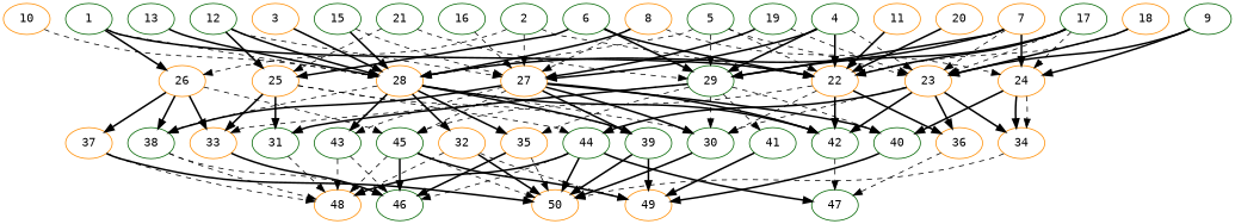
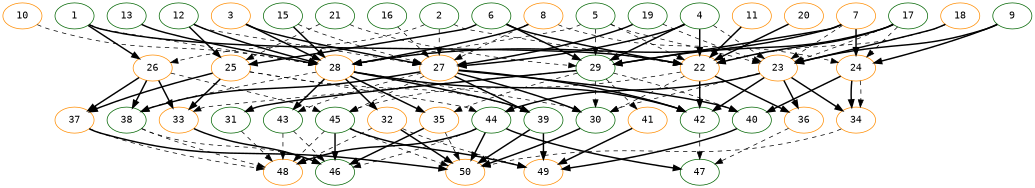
  digraph {
    fontname="DejaVu Sans Mono"
    node [alpha=0.16 color=darkgreen fontname="DejaVu Sans Mono"]
    edge [fontname="DejaVu Sans Mono" style=bold]
    1 [expect_size=47369216]
    22 [alpha=0.09 color=darkorange expect_size=9672704]
    26 [alpha=0.01 color=darkorange expect_size=44017664]
    28 [alpha=0.18 color=darkorange expect_size=36872192]
    30 [alpha=0.05 expect_size=11915264]
    36 [color=darkorange expect_size=41926656]
    42 [alpha=0.11 expect_size=7090176]
    45 [alpha=0.11 expect_size=29760512]
    33 [alpha=0.10 color=darkorange expect_size=45903872]
    37 [alpha=0.04 color=darkorange expect_size=44155904]
    38 [expect_size=25748480]
    43 [alpha=0.07 expect_size=10264576]
    39 [alpha=0.15 expect_size=20346880]
    32 [alpha=0.01 color=darkorange expect_size=24411136]
    35 [alpha=0.06 color=darkorange expect_size=50956288]
    50 [alpha=0.05 color=darkorange expect_size=21142528]
    47 [alpha=0.18 expect_size=33514496]
    48 [alpha=0.14 color=darkorange expect_size=42537984]
    49 [alpha=0.18 color=darkorange expect_size=32197632]
    46 [alpha=0.17 expect_size=43281408]
    2 [alpha=0.00 expect_size=52208640]
    27 [alpha=0.12 color=darkorange expect_size=44718080]
    40 [expect_size=25999360]
-   41 [alpha=0.02 expect_size=38787072]
+   41 [alpha=0.02 color=darkorange expect_size=38787072]
    3 [alpha=0.06 color=darkorange expect_size=37206016]
    4 [alpha=0.19 expect_size=29891584]
    23 [alpha=0.00 color=darkorange expect_size=25297920]
    29 [alpha=0.02 expect_size=26191872]
    34 [alpha=0.18 color=darkorange expect_size=46535680]
    44 [alpha=0.03 expect_size=33697792]
    31 [alpha=0.07 expect_size=44465152]
    5 [alpha=0.04 expect_size=35189760]
    6 [alpha=0.15 expect_size=29950976]
    25 [color=darkorange expect_size=37106688]
    7 [alpha=0.06 color=darkorange expect_size=20533248]
    24 [alpha=0.02 color=darkorange expect_size=48989184]
    8 [alpha=0.04 color=darkorange expect_size=38883328]
    9 [alpha=0.13 expect_size=50477056]
    10 [alpha=0.05 color=darkorange expect_size=48509952]
    11 [color=darkorange expect_size=47992832]
    12 [alpha=0.07 expect_size=37412864]
    13 [alpha=0.10 expect_size=37816320]
    15 [alpha=0.03 expect_size=50070528]
    16 [alpha=0.00 expect_size=11684864]
    17 [alpha=0.17 expect_size=47318016]
    18 [alpha=0.15 color=darkorange expect_size=14274560]
    19 [alpha=0.14 expect_size=23894016]
    20 [alpha=0.14 color=darkorange expect_size=7545856]
    21 [alpha=0.11 expect_size=18623488]
    1 -> 22
    1 -> 26
    1 -> 28 [style=dashed]
    22 -> 30 [style=dashed]
    22 -> 36
    22 -> 42
    22 -> 45 [style=dashed]
    26 -> 45 [style=dashed]
    26 -> 33
    26 -> 37
    26 -> 38
    28 -> 30 [style=dashed]
    28 -> 42
    28 -> 38 [style=dashed]
    28 -> 43
    28 -> 39
    28 -> 32
    28 -> 35
    30 -> 50
    36 -> 47 [style=dashed]
    42 -> 47 [style=dashed]
    45 -> 50 [style=dashed]
    45 -> 48 [style=dashed]
    45 -> 49
    45 -> 46
    33 -> 46
    37 -> 50
    37 -> 48 [style=dashed]
    38 -> 48 [style=dashed]
    38 -> 46 [style=dashed]
    43 -> 48 [style=dashed]
    43 -> 46 [style=dashed]
    39 -> 50
    39 -> 49
    32 -> 50
    32 -> 48 [style=dashed]
    32 -> 49 [style=dashed]
    35 -> 50 [style=dashed]
    35 -> 46
    2 -> 22 [style=dashed]
    2 -> 26 [style=dashed]
    2 -> 27 [style=dashed]
    27 -> 30
    27 -> 42
    27 -> 45 [style=dashed]
    27 -> 38
    27 -> 43 [style=dashed]
    27 -> 39
    27 -> 40
    40 -> 49
    41 -> 49
    3 -> 28
+   3 -> 27
    4 -> 22
    4 -> 27
    4 -> 23 [style=dashed]
    4 -> 29
    23 -> 30 [style=dashed]
    23 -> 36
    23 -> 42
    23 -> 34
    23 -> 44
    29 -> 30 [style=dashed]
    29 -> 33 [style=dashed]
    29 -> 35 [style=dashed]
    29 -> 40 [style=dashed]
    29 -> 41 [style=dashed]
    29 -> 31
    34 -> 50 [style=dashed]
    44 -> 50
    44 -> 47
    44 -> 48
    44 -> 46 [style=dashed]
    31 -> 48 [style=dashed]
    5 -> 22 [style=dashed]
    5 -> 28 [style=dashed]
    5 -> 23 [style=dashed]
    5 -> 29 [style=dashed]
    6 -> 22
    6 -> 29
    6 -> 25
    25 -> 33
    25 -> 39 [style=dashed]
    25 -> 44 [style=dashed]
-   25 -> 31
+   25 -> 37
    7 -> 28
    7 -> 23 [style=dashed]
    7 -> 29
    7 -> 24
    24 -> 40
    24 -> 34
    24 -> 34 [style=dashed]
    8 -> 28
    8 -> 27 [style=dashed]
    8 -> 24 [style=dashed]
    9 -> 23
    9 -> 24
    10 -> 28 [style=dashed]
    11 -> 22
    12 -> 28
    12 -> 27 [style=dashed]
    12 -> 25
    13 -> 28
    15 -> 28
    15 -> 27 [style=dashed]
    16 -> 27 [style=dashed]
    17 -> 22
    17 -> 23 [style=dashed]
    17 -> 29
    17 -> 24 [style=dashed]
    18 -> 22 [style=dashed]
    18 -> 23
    19 -> 27
    19 -> 23 [style=dashed]
    20 -> 22
    21 -> 29 [style=dashed]
    21 -> 25 [style=dashed]
  }
